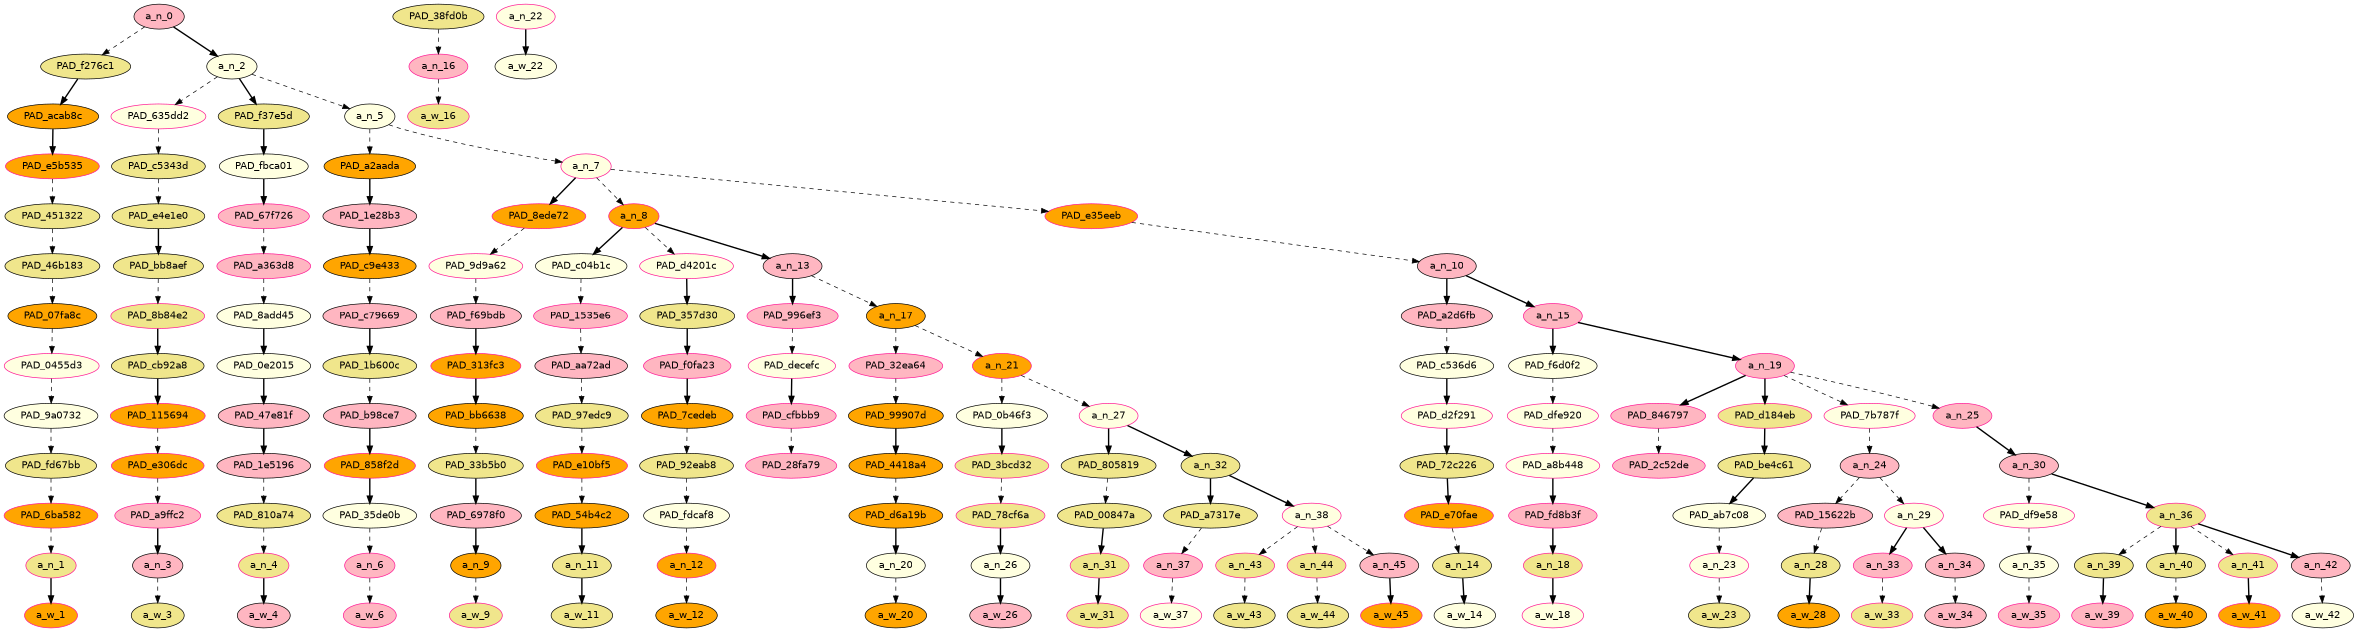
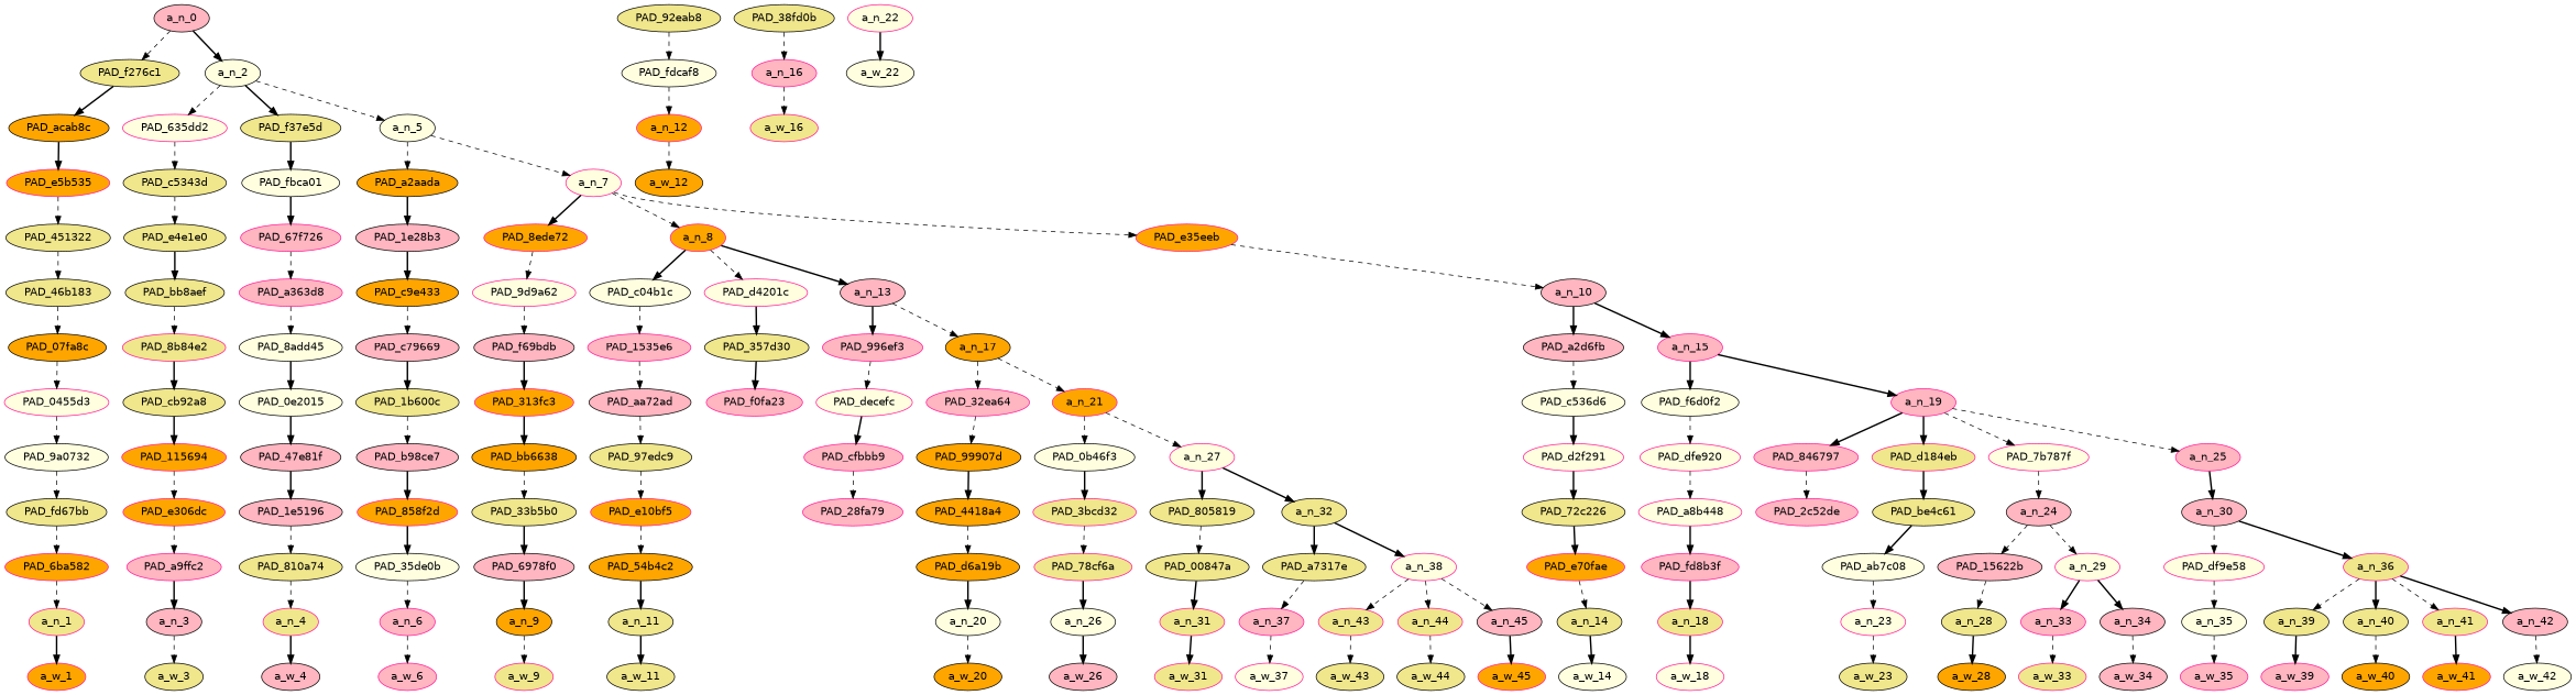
  strict digraph {
    fontname="DejaVu Sans"
    node [color=black div_dir=1 fillcolor=khaki fontname="DejaVu Sans" index=0 level=1 style=filled text_span="[0]" value=0.02813218]
    edge [fontname="DejaVu Sans" style=dashed]
    a_n_0 [fillcolor=lightpink level=12 text_span="[0, 1, 2, 3, 4, 5, 6, 7, 8, 9, 10, 11, 12, 13, 14, 15, 16, 17, 18, 19, 20, 21, 22, 23, 24, 25, 26]" value=1.00000002]
    PAD_f276c1 [level=11]
    a_n_2 [fillcolor=lightyellow index=1 level=11 text_span="[1, 2, 3, 4, 5, 6, 7, 8, 9, 10, 11, 12, 13, 14, 15, 16, 17, 18, 19, 20, 21, 22, 23, 24, 25, 26]" value=0.97115986]
    PAD_acab8c [fillcolor=orange level=10]
    PAD_635dd2 [color=deeppink fillcolor=lightyellow index=1 level=10 text_span="[1]" value=0.02548842]
    PAD_f37e5d [index=2 level=10 text_span="[2]" value=0.02469003]
    a_n_5 [fillcolor=lightyellow index=3 level=10 text_span="[3, 4, 5, 6, 7, 8, 9, 10, 11, 12, 13, 14, 15, 16, 17, 18, 19, 20, 21, 22, 23, 24, 25, 26]" value=0.92026833]
    PAD_e5b535 [color=deeppink fillcolor=orange level=9]
    PAD_c5343d [index=1 level=9 text_span="[1]" value=0.02548842]
    PAD_fbca01 [fillcolor=lightyellow index=2 level=9 text_span="[2]" value=0.02469003]
    PAD_a2aada [fillcolor=orange index=3 level=9 text_span="[3]" value=0.02293158]
    a_n_7 [color=deeppink fillcolor=lightyellow index=4 level=9 text_span="[4, 5, 6, 7, 8, 9, 10, 11, 12, 13, 14, 15, 16, 17, 18, 19, 20, 21, 22, 23, 24, 25, 26]" value=0.89660823]
    PAD_451322 [level=8]
    PAD_46b183 [level=7]
    PAD_07fa8c [fillcolor=orange level=6]
    PAD_0455d3 [color=deeppink fillcolor=lightyellow level=5]
    PAD_9a0732 [fillcolor=lightyellow level=4]
    PAD_fd67bb [level=3]
    PAD_6ba582 [color=deeppink fillcolor=orange level=2]
    a_n_1 [color=deeppink]
    a_w_1 [color=deeppink div_dir=0 fillcolor=orange level=0 value=why]
    PAD_e4e1e0 [index=1 level=8 text_span="[1]" value=0.02548842]
    PAD_67f726 [color=deeppink fillcolor=lightpink index=2 level=8 text_span="[2]" value=0.02469003]
    PAD_1e28b3 [fillcolor=lightpink index=3 level=8 text_span="[3]" value=0.02293158]
    PAD_8ede72 [color=deeppink div_dir=-1 fillcolor=orange index=5 level=8 text_span="[14]" value=0.02387138]
    a_n_8 [color=deeppink fillcolor=orange index=4 level=8 text_span="[4, 5, 6, 7, 8, 9, 10, 11, 12, 13]" value=0.49260817]
    PAD_e35eeb [color=deeppink fillcolor=orange index=6 level=8 text_span="[15, 16, 17, 18, 19, 20, 21, 22, 23, 24, 25, 26]" value=0.37941209]
    PAD_bb8aef [index=1 level=7 text_span="[1]" value=0.02548842]
    PAD_8b84e2 [color=deeppink index=1 level=6 text_span="[1]" value=0.02548842]
    PAD_cb92a8 [index=1 level=5 text_span="[1]" value=0.02548842]
    PAD_115694 [color=deeppink fillcolor=orange index=1 level=4 text_span="[1]" value=0.02548842]
    PAD_e306dc [color=deeppink fillcolor=orange index=1 level=3 text_span="[1]" value=0.02548842]
    PAD_a9ffc2 [color=deeppink fillcolor=lightpink index=1 level=2 text_span="[1]" value=0.02548842]
    a_n_3 [fillcolor=lightpink index=1 text_span="[1]" value=0.02548842]
    a_w_3 [div_dir=0 index=1 level=0 text_span="[1]" value=is]
    PAD_a363d8 [color=deeppink fillcolor=lightpink index=2 level=7 text_span="[2]" value=0.02469003]
    PAD_8add45 [fillcolor=lightyellow index=2 level=6 text_span="[2]" value=0.02469003]
    PAD_0e2015 [fillcolor=lightyellow index=2 level=5 text_span="[2]" value=0.02469003]
    PAD_47e81f [fillcolor=lightpink index=2 level=4 text_span="[2]" value=0.02469003]
    PAD_1e5196 [fillcolor=lightpink index=2 level=3 text_span="[2]" value=0.02469003]
    PAD_810a74 [index=2 level=2 text_span="[2]" value=0.02469003]
    a_n_4 [color=deeppink index=2 text_span="[2]" value=0.02469003]
    a_w_4 [div_dir=0 fillcolor=lightpink index=2 level=0 text_span="[2]" value=it]
    PAD_c9e433 [fillcolor=orange index=3 level=7 text_span="[3]" value=0.02293158]
    PAD_9d9a62 [color=deeppink div_dir=-1 fillcolor=lightyellow index=7 level=7 text_span="[14]" value=0.02387138]
    PAD_c04b1c [fillcolor=lightyellow index=4 level=7 text_span="[4]" value=0.02268045]
    PAD_d4201c [color=deeppink div_dir=-1 fillcolor=lightyellow index=5 level=7 text_span="[5]" value=0.02353135]
    a_n_13 [fillcolor=lightpink index=6 level=7 text_span="[6, 7, 8, 9, 10, 11, 12, 13]" value=0.44557785]
    a_n_10 [fillcolor=lightpink index=8 level=7 text_span="[15, 16, 17, 18, 19, 20, 21, 22, 23, 24, 25, 26]" value=0.37941209]
    PAD_c79669 [fillcolor=lightpink index=3 level=6 text_span="[3]" value=0.02293158]
    PAD_1b600c [index=3 level=5 text_span="[3]" value=0.02293158]
    PAD_b98ce7 [fillcolor=lightpink index=3 level=4 text_span="[3]" value=0.02293158]
    PAD_858f2d [color=deeppink fillcolor=orange index=3 level=3 text_span="[3]" value=0.02293158]
    PAD_35de0b [fillcolor=lightyellow index=3 level=2 text_span="[3]" value=0.02293158]
    a_n_6 [color=deeppink fillcolor=lightpink index=3 text_span="[3]" value=0.02293158]
    a_w_6 [color=deeppink div_dir=0 fillcolor=lightpink index=3 level=0 text_span="[3]" value=that]
    PAD_f69bdb [div_dir=-1 fillcolor=lightpink index=8 level=6 text_span="[14]" value=0.02387138]
    PAD_1535e6 [color=deeppink fillcolor=lightpink index=4 level=6 text_span="[4]" value=0.02268045]
    PAD_357d30 [div_dir=-1 index=5 level=6 text_span="[5]" value=0.02353135]
    PAD_996ef3 [color=deeppink fillcolor=lightpink index=6 level=6 text_span="[6]" value=0.02392918]
    a_n_17 [fillcolor=orange index=7 level=6 text_span="[7, 8, 9, 10, 11, 12, 13]" value=0.42079491]
    PAD_a2d6fb [fillcolor=lightpink index=9 level=6 text_span="[15]" value=0.02429934]
    a_n_15 [color=deeppink fillcolor=lightpink index=10 level=6 text_span="[16, 17, 18, 19, 20, 21, 22, 23, 24, 25, 26]" value=0.35487705]
    PAD_313fc3 [color=deeppink div_dir=-1 fillcolor=orange index=9 level=5 text_span="[14]" value=0.02387138]
    PAD_bb6638 [div_dir=-1 fillcolor=orange index=10 level=4 text_span="[14]" value=0.02387138]
    PAD_33b5b0 [div_dir=-1 index=11 level=3 text_span="[14]" value=0.02387138]
    PAD_6978f0 [div_dir=-1 fillcolor=lightpink index=12 level=2 text_span="[14]" value=0.02387138]
    a_n_9 [div_dir=-1 fillcolor=orange index=14 text_span="[14]" value=0.02387138]
    a_w_9 [color=deeppink div_dir=0 index=14 level=0 text_span="[14]" value=but]
    PAD_aa72ad [fillcolor=lightpink index=4 level=5 text_span="[4]" value=0.02268045]
    PAD_f0fa23 [color=deeppink div_dir=-1 fillcolor=lightpink index=5 level=5 text_span="[5]" value=0.02353135]
    PAD_decefc [color=deeppink fillcolor=lightyellow index=6 level=5 text_span="[6]" value=0.02392918]
    PAD_32ea64 [color=deeppink fillcolor=lightpink index=7 level=5 text_span="[7]" value=0.02028037]
    a_n_21 [color=deeppink fillcolor=orange index=8 level=5 text_span="[8, 9, 10, 11, 12, 13]" value=0.39964936]
    PAD_97edc9 [index=4 level=4 text_span="[4]" value=0.02268045]
    PAD_e10bf5 [color=deeppink fillcolor=orange index=4 level=3 text_span="[4]" value=0.02268045]
    PAD_54b4c2 [fillcolor=orange index=4 level=2 text_span="[4]" value=0.02268045]
    a_n_11 [index=4 text_span="[4]" value=0.02268045]
    a_w_11 [div_dir=0 index=4 level=0 text_span="[4]" value=we]
-   PAD_7cedeb [div_dir=-1 fillcolor=orange index=5 level=4 text_span="[5]" value=0.02353135]
    PAD_92eab8 [div_dir=-1 index=5 level=3 text_span="[5]" value=0.02353135]
    PAD_fdcaf8 [div_dir=-1 fillcolor=lightyellow index=5 level=2 text_span="[5]" value=0.02353135]
    a_n_12 [color=deeppink div_dir=-1 fillcolor=orange index=5 text_span="[5]" value=0.02353135]
    a_w_12 [div_dir=0 fillcolor=orange index=5 level=0 text_span="[5]" value=always]
    PAD_cfbbb9 [color=deeppink fillcolor=lightpink index=6 level=4 text_span="[6]" value=0.02392918]
    PAD_99907d [fillcolor=orange index=7 level=4 text_span="[7]" value=0.02028037]
    PAD_0b46f3 [div_dir=-1 fillcolor=lightyellow index=8 level=4 text_span="[8]" value=0.02317331]
    a_n_27 [color=deeppink fillcolor=lightyellow index=9 level=4 text_span="[9, 10, 11, 12, 13]" value=0.37557568]
    PAD_28fa79 [color=deeppink fillcolor=lightpink index=6 level=3 text_span="[6]" value=0.02392918]
    PAD_38fd0b [index=6 level=2 text_span="[6]" value=0.02392918]
    a_n_16 [color=deeppink fillcolor=lightpink index=6 text_span="[6]" value=0.02392918]
    a_w_16 [color=deeppink div_dir=0 index=6 level=0 text_span="[6]" value=hear]
    PAD_4418a4 [fillcolor=orange index=7 level=3 text_span="[7]" value=0.02028037]
    PAD_3bcd32 [color=deeppink div_dir=-1 index=8 level=3 text_span="[8]" value=0.02317331]
    PAD_805819 [index=9 level=3 text_span="[9]" value=0.04568388]
    a_n_32 [index=10 level=3 text_span="[10, 11, 12, 13]" value=0.32891346]
    PAD_d6a19b [fillcolor=orange index=7 level=2 text_span="[7]" value=0.02028037]
    a_n_20 [fillcolor=lightyellow index=7 text_span="[7]" value=0.02028037]
    a_w_20 [div_dir=0 fillcolor=orange index=7 level=0 text_span="[7]" value=about]
    PAD_78cf6a [color=deeppink div_dir=-1 index=8 level=2 text_span="[8]" value=0.02317331]
    PAD_00847a [index=9 level=2 text_span="[9]" value=0.04568388]
    PAD_a7317e [index=10 level=2 text_span="[10]" value=0.08351366]
    a_n_38 [color=deeppink fillcolor=lightyellow index=11 level=2 text_span="[11, 12, 13]" value=0.24450970]
    a_n_26 [div_dir=-1 fillcolor=lightyellow index=8 text_span="[8]" value=0.02317331]
    a_w_26 [div_dir=0 fillcolor=lightpink index=8 level=0 text_span="[8]" value=how]
    a_n_31 [color=deeppink index=9 text_span="[9]" value=0.04568388]
    a_n_37 [color=deeppink fillcolor=lightpink index=10 text_span="[10]" value=0.08351366]
    a_n_43 [color=deeppink index=11 text_span="[11]" value=0.17417326]
    a_n_44 [color=deeppink index=12 text_span="[12]" value=0.04099471]
    a_n_45 [div_dir=-1 fillcolor=lightpink index=13 text_span="[13]" value=0.02828906]
    a_w_31 [color=deeppink div_dir=0 index=9 level=0 text_span="[9]" value=rain]
    a_w_37 [color=deeppink div_dir=0 fillcolor=lightyellow index=10 level=0 text_span="[10]" value=depresses]
    a_w_43 [div_dir=0 index=11 level=0 text_span="[11]" value=nigger]
    a_w_44 [div_dir=0 index=12 level=0 text_span="[12]" value=voter]
    a_w_45 [color=deeppink div_dir=0 fillcolor=orange index=13 level=0 text_span="[13]" value=turnout]
    PAD_c536d6 [fillcolor=lightyellow index=10 level=5 text_span="[15]" value=0.02429934]
    PAD_f6d0f2 [fillcolor=lightyellow index=11 level=5 text_span="[16]" value=0.02242467]
    a_n_19 [color=deeppink fillcolor=lightpink index=12 level=5 text_span="[17, 18, 19, 20, 21, 22, 23, 24, 25, 26]" value=0.33226813]
    PAD_d2f291 [color=deeppink fillcolor=lightyellow index=11 level=4 text_span="[15]" value=0.02429934]
    PAD_dfe920 [color=deeppink fillcolor=lightyellow index=12 level=4 text_span="[16]" value=0.02242467]
    PAD_846797 [color=deeppink fillcolor=lightpink index=13 level=4 text_span="[17]" value=0.01950109]
    PAD_d184eb [color=deeppink index=14 level=4 text_span="[18]" value=0.01993242]
    PAD_7b787f [color=deeppink fillcolor=lightyellow index=15 level=4 text_span="[19, 20, 21]" value=0.07559486]
    a_n_25 [color=deeppink fillcolor=lightpink index=16 level=4 text_span="[22, 23, 24, 25, 26]" value=0.21706026]
    PAD_72c226 [index=12 level=3 text_span="[15]" value=0.02429934]
    PAD_e70fae [color=deeppink fillcolor=orange index=13 level=2 text_span="[15]" value=0.02429934]
    a_n_14 [index=15 text_span="[15]" value=0.02429934]
    a_w_14 [div_dir=0 fillcolor=lightyellow index=15 level=0 text_span="[15]" value=they]
    PAD_a8b448 [color=deeppink fillcolor=lightyellow index=13 level=3 text_span="[16]" value=0.02242467]
    PAD_2c52de [color=deeppink fillcolor=lightpink index=14 level=3 text_span="[17]" value=0.01950109]
    PAD_be4c61 [index=15 level=3 text_span="[18]" value=0.01993242]
    a_n_24 [fillcolor=lightpink index=16 level=3 text_span="[19, 20, 21]" value=0.07559486]
    a_n_30 [fillcolor=lightpink index=17 level=3 text_span="[22, 23, 24, 25, 26]" value=0.21697203]
    PAD_fd8b3f [color=deeppink fillcolor=lightpink index=14 level=2 text_span="[16]" value=0.02242467]
    a_n_18 [color=deeppink index=16 text_span="[16]" value=0.02242467]
    a_w_18 [color=deeppink div_dir=0 fillcolor=lightyellow index=16 level=0 text_span="[16]" value=will]
    PAD_ab7c08 [fillcolor=lightyellow index=16 level=2 text_span="[18]" value=0.01993242]
    PAD_15622b [fillcolor=lightpink index=17 level=2 text_span="[19]" value=0.02051697]
    a_n_29 [color=deeppink fillcolor=lightyellow index=18 level=2 text_span="[20, 21]" value=0.05491037]
    PAD_df9e58 [color=deeppink fillcolor=lightyellow index=19 level=2 text_span="[22]" value=0.02687356]
    a_n_36 [color=deeppink index=20 level=2 text_span="[23, 24, 25, 26]" value=0.19001024]
    a_n_22 [color=deeppink fillcolor=lightyellow index=17 text_span="[17]" value=0.01950109]
    a_w_22 [div_dir=0 fillcolor=lightyellow index=17 level=0 text_span="[17]" value=go]
    a_n_23 [color=deeppink fillcolor=lightyellow index=18 text_span="[18]" value=0.01993242]
    a_w_23 [div_dir=0 index=18 level=0 text_span="[18]" value=out]
    a_n_28 [index=19 text_span="[19]" value=0.02051697]
    a_n_33 [color=deeppink fillcolor=lightpink index=20 text_span="[20]" value=0.02200847]
    a_n_34 [fillcolor=lightpink index=21 text_span="[21]" value=0.03272764]
    a_w_28 [div_dir=0 fillcolor=orange index=19 level=0 text_span="[19]" value=in]
    a_w_33 [color=deeppink div_dir=0 index=20 level=0 text_span="[20]" value=a]
    a_w_34 [div_dir=0 fillcolor=lightpink index=21 level=0 text_span="[21]" value=hurricane]
    a_n_35 [fillcolor=lightyellow index=22 text_span="[22]" value=0.02687356]
    a_n_39 [index=23 text_span="[23]" value=0.05680308]
    a_n_40 [div_dir=-1 index=24 text_span="[24]" value=0.06413806]
    a_n_41 [color=deeppink index=25 text_span="[25]" value=0.03813748]
    a_n_42 [fillcolor=lightpink index=26 text_span="[26]" value=0.03087346]
    a_w_35 [color=deeppink div_dir=0 fillcolor=lightpink index=22 level=0 text_span="[22]" value=to]
    a_w_39 [color=deeppink div_dir=0 fillcolor=lightpink index=23 level=0 text_span="[23]" value=loot]
    a_w_40 [div_dir=0 fillcolor=orange index=24 level=0 text_span="[24]" value=and]
    a_w_41 [color=deeppink div_dir=0 fillcolor=orange index=25 level=0 text_span="[25]" value=steal]
    a_w_42 [div_dir=0 fillcolor=lightyellow index=26 level=0 text_span="[26]" value=shit]
    a_n_0 -> PAD_f276c1
    a_n_0 -> a_n_2 [style=bold]
    PAD_f276c1 -> PAD_acab8c [style=bold]
    a_n_2 -> PAD_635dd2
    a_n_2 -> PAD_f37e5d [style=bold]
    a_n_2 -> a_n_5
    PAD_acab8c -> PAD_e5b535 [style=bold]
    PAD_635dd2 -> PAD_c5343d
    PAD_f37e5d -> PAD_fbca01 [style=bold]
    a_n_5 -> PAD_a2aada
    a_n_5 -> a_n_7
    PAD_e5b535 -> PAD_451322
    PAD_c5343d -> PAD_e4e1e0
    PAD_fbca01 -> PAD_67f726 [style=bold]
    PAD_a2aada -> PAD_1e28b3 [style=bold]
    a_n_7 -> PAD_8ede72 [style=bold]
    a_n_7 -> a_n_8
    a_n_7 -> PAD_e35eeb
    PAD_451322 -> PAD_46b183
    PAD_46b183 -> PAD_07fa8c
    PAD_07fa8c -> PAD_0455d3
    PAD_0455d3 -> PAD_9a0732
    PAD_9a0732 -> PAD_fd67bb
    PAD_fd67bb -> PAD_6ba582
    PAD_6ba582 -> a_n_1
    a_n_1 -> a_w_1 [style=bold]
    PAD_e4e1e0 -> PAD_bb8aef [style=bold]
    PAD_67f726 -> PAD_a363d8
    PAD_1e28b3 -> PAD_c9e433 [style=bold]
    PAD_8ede72 -> PAD_9d9a62
    a_n_8 -> PAD_c04b1c [style=bold]
    a_n_8 -> PAD_d4201c
    a_n_8 -> a_n_13 [style=bold]
    PAD_e35eeb -> a_n_10
    PAD_bb8aef -> PAD_8b84e2
    PAD_8b84e2 -> PAD_cb92a8 [style=bold]
    PAD_cb92a8 -> PAD_115694 [style=bold]
    PAD_115694 -> PAD_e306dc
    PAD_e306dc -> PAD_a9ffc2
    PAD_a9ffc2 -> a_n_3 [style=bold]
    a_n_3 -> a_w_3
    PAD_a363d8 -> PAD_8add45
    PAD_8add45 -> PAD_0e2015 [style=bold]
    PAD_0e2015 -> PAD_47e81f [style=bold]
    PAD_47e81f -> PAD_1e5196 [style=bold]
    PAD_1e5196 -> PAD_810a74
    PAD_810a74 -> a_n_4
    a_n_4 -> a_w_4 [style=bold]
    PAD_c9e433 -> PAD_c79669
    PAD_9d9a62 -> PAD_f69bdb
    PAD_c04b1c -> PAD_1535e6
    PAD_d4201c -> PAD_357d30 [style=bold]
    a_n_13 -> PAD_996ef3 [style=bold]
    a_n_13 -> a_n_17
    a_n_10 -> PAD_a2d6fb [style=bold]
    a_n_10 -> a_n_15 [style=bold]
    PAD_c79669 -> PAD_1b600c [style=bold]
    PAD_1b600c -> PAD_b98ce7
    PAD_b98ce7 -> PAD_858f2d [style=bold]
    PAD_858f2d -> PAD_35de0b [style=bold]
    PAD_35de0b -> a_n_6
    a_n_6 -> a_w_6
    PAD_f69bdb -> PAD_313fc3 [style=bold]
    PAD_1535e6 -> PAD_aa72ad
    PAD_357d30 -> PAD_f0fa23 [style=bold]
    PAD_996ef3 -> PAD_decefc
    a_n_17 -> PAD_32ea64
    a_n_17 -> a_n_21
    PAD_a2d6fb -> PAD_c536d6
    a_n_15 -> PAD_f6d0f2 [style=bold]
    a_n_15 -> a_n_19 [style=bold]
    PAD_313fc3 -> PAD_bb6638 [style=bold]
    PAD_bb6638 -> PAD_33b5b0
    PAD_33b5b0 -> PAD_6978f0 [style=bold]
    PAD_6978f0 -> a_n_9 [style=bold]
    a_n_9 -> a_w_9
    PAD_aa72ad -> PAD_97edc9
-   PAD_f0fa23 -> PAD_7cedeb [style=bold]
    PAD_decefc -> PAD_cfbbb9 [style=bold]
    PAD_32ea64 -> PAD_99907d
    a_n_21 -> PAD_0b46f3
    a_n_21 -> a_n_27
    PAD_97edc9 -> PAD_e10bf5
    PAD_e10bf5 -> PAD_54b4c2
    PAD_54b4c2 -> a_n_11 [style=bold]
    a_n_11 -> a_w_11 [style=bold]
-   PAD_7cedeb -> PAD_92eab8
    PAD_92eab8 -> PAD_fdcaf8
    PAD_fdcaf8 -> a_n_12
    a_n_12 -> a_w_12
    PAD_cfbbb9 -> PAD_28fa79
    PAD_99907d -> PAD_4418a4 [style=bold]
    PAD_0b46f3 -> PAD_3bcd32 [style=bold]
    a_n_27 -> PAD_805819 [style=bold]
    a_n_27 -> a_n_32 [style=bold]
    PAD_38fd0b -> a_n_16
    a_n_16 -> a_w_16
    PAD_4418a4 -> PAD_d6a19b
    PAD_3bcd32 -> PAD_78cf6a
    PAD_805819 -> PAD_00847a
    a_n_32 -> PAD_a7317e [style=bold]
    a_n_32 -> a_n_38 [style=bold]
    PAD_d6a19b -> a_n_20 [style=bold]
    a_n_20 -> a_w_20
    PAD_78cf6a -> a_n_26 [style=bold]
    PAD_00847a -> a_n_31 [style=bold]
    PAD_a7317e -> a_n_37
    a_n_38 -> a_n_43
    a_n_38 -> a_n_44
    a_n_38 -> a_n_45
    a_n_26 -> a_w_26 [style=bold]
    a_n_31 -> a_w_31 [style=bold]
    a_n_37 -> a_w_37
    a_n_43 -> a_w_43
    a_n_44 -> a_w_44
    a_n_45 -> a_w_45 [style=bold]
    PAD_c536d6 -> PAD_d2f291 [style=bold]
    PAD_f6d0f2 -> PAD_dfe920
    a_n_19 -> PAD_846797 [style=bold]
    a_n_19 -> PAD_d184eb [style=bold]
    a_n_19 -> PAD_7b787f
    a_n_19 -> a_n_25
    PAD_d2f291 -> PAD_72c226 [style=bold]
    PAD_dfe920 -> PAD_a8b448
    PAD_846797 -> PAD_2c52de
    PAD_d184eb -> PAD_be4c61 [style=bold]
    PAD_7b787f -> a_n_24
    a_n_25 -> a_n_30 [style=bold]
    PAD_72c226 -> PAD_e70fae [style=bold]
    PAD_e70fae -> a_n_14
    a_n_14 -> a_w_14 [style=bold]
    PAD_a8b448 -> PAD_fd8b3f [style=bold]
    PAD_be4c61 -> PAD_ab7c08 [style=bold]
    a_n_24 -> PAD_15622b
    a_n_24 -> a_n_29
    a_n_30 -> PAD_df9e58
    a_n_30 -> a_n_36 [style=bold]
    PAD_fd8b3f -> a_n_18 [style=bold]
    a_n_18 -> a_w_18 [style=bold]
    PAD_ab7c08 -> a_n_23
    PAD_15622b -> a_n_28
    a_n_29 -> a_n_33 [style=bold]
    a_n_29 -> a_n_34 [style=bold]
    PAD_df9e58 -> a_n_35
    a_n_36 -> a_n_39
    a_n_36 -> a_n_40 [style=bold]
    a_n_36 -> a_n_41
    a_n_36 -> a_n_42 [style=bold]
    a_n_22 -> a_w_22 [style=bold]
    a_n_23 -> a_w_23
    a_n_28 -> a_w_28 [style=bold]
    a_n_33 -> a_w_33
    a_n_34 -> a_w_34
    a_n_35 -> a_w_35
    a_n_39 -> a_w_39 [style=bold]
    a_n_40 -> a_w_40
    a_n_41 -> a_w_41 [style=bold]
    a_n_42 -> a_w_42
  }
